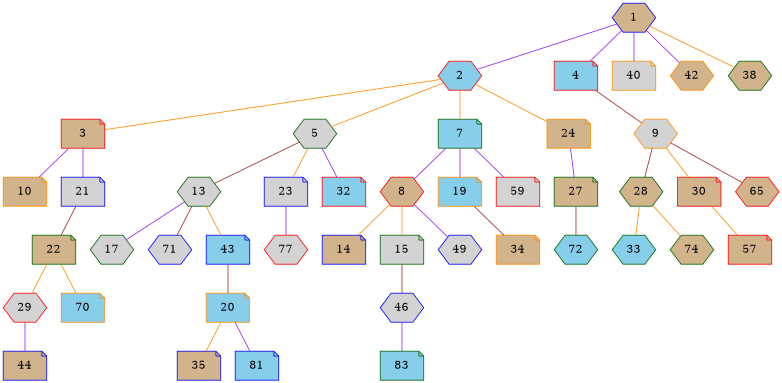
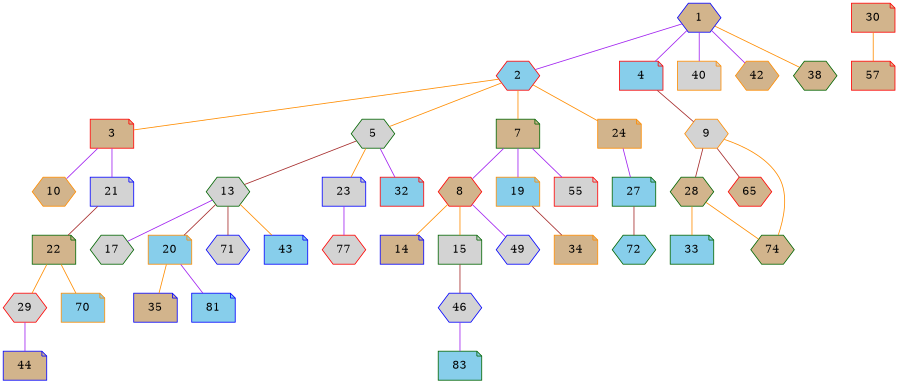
  graph {
    node [color=darkgreen fillcolor=tan shape=note style=filled]
    edge [color=purple]
    1 [color=blue shape=hexagon super="+18"]
    2 [color=red fillcolor=skyblue shape=hexagon]
    4 [color=red fillcolor=skyblue]
    40 [color=darkorange fillcolor=lightgrey super="+62"]
    42 [color=darkorange shape=hexagon]
    n6 [label=38 shape=hexagon super="+66+85+52"]
    3 [color=red super="+6"]
    5 [fillcolor=lightgrey shape=hexagon super="+11"]
-   7 [fillcolor=skyblue super="+37+39"]
+   7 [super="+37+39"]
    24 [color=darkorange]
    9 [color=darkorange fillcolor=lightgrey shape=hexagon super="+26"]
-   10 [color=darkorange]
+   10 [color=darkorange shape=hexagon]
    21 [color=blue fillcolor=lightgrey super="+51+58"]
    13 [fillcolor=lightgrey shape=hexagon super="+16+25"]
    23 [color=blue fillcolor=lightgrey]
    32 [color=red fillcolor=skyblue]
    8 [color=red shape=hexagon super="+12"]
    19 [color=darkorange fillcolor=skyblue]
-   59 [color=red fillcolor=lightgrey]
-   27
+   59 [color=red fillcolor=lightgrey label=55]
+   27 [fillcolor=skyblue]
    22
    28 [shape=hexagon]
    30 [color=red super="+36"]
    65 [color=red shape=hexagon]
    17 [fillcolor=lightgrey shape=hexagon super="+64"]
    20 [color=darkorange fillcolor=skyblue]
    n27 [color=blue fillcolor=lightgrey label=71 shape=hexagon]
    43 [color=blue fillcolor=skyblue super="+86"]
    77 [color=red fillcolor=lightgrey shape=hexagon]
    14 [color=blue super="+60"]
    15 [fillcolor=lightgrey super="+53"]
    49 [color=blue fillcolor=lightgrey shape=hexagon super="+82"]
    34 [color=darkorange]
    46 [color=blue fillcolor=lightgrey shape=hexagon]
-   33 [fillcolor=skyblue shape=hexagon]
+   33 [fillcolor=skyblue]
    74 [shape=hexagon]
    57 [color=red]
    35 [color=blue super="+88+56+61"]
    81 [color=blue fillcolor=skyblue]
    83 [fillcolor=skyblue]
    29 [color=red fillcolor=lightgrey shape=hexagon super="+55+73"]
    70 [color=darkorange fillcolor=skyblue]
    44 [color=blue]
    72 [fillcolor=skyblue shape=hexagon super="+76"]
    1 -- 2
    1 -- 4
    1 -- 40
    1 -- 42
    1 -- n6 [color=darkorange]
    2 -- 3 [color=darkorange]
    2 -- 5 [color=darkorange]
    2 -- 7 [color=darkorange]
    2 -- 24 [color=darkorange]
    4 -- 9 [color=brown]
    3 -- 10
    3 -- 21
    5 -- 13 [color=brown]
    5 -- 23 [color=darkorange]
    5 -- 32
    7 -- 8
    7 -- 19
    7 -- 59
    24 -- 27
    9 -- 28 [color=brown]
-   9 -- 30 [color=darkorange]
+   9 -- 74 [color=darkorange]
    9 -- 65 [color=brown]
    21 -- 22 [color=brown]
    13 -- 17
-   43 -- 20 [color=brown]
+   13 -- 20 [color=brown]
    13 -- n27 [color=brown]
    13 -- 43 [color=darkorange]
    23 -- 77
    8 -- 14 [color=darkorange]
    8 -- 15 [color=darkorange]
    8 -- 49
    19 -- 34 [color=brown]
    27 -- 72 [color=brown]
    22 -- 29 [color=darkorange]
    22 -- 70 [color=darkorange]
    28 -- 33 [color=darkorange]
    28 -- 74 [color=darkorange]
    30 -- 57 [color=darkorange]
    20 -- 35 [color=darkorange]
    20 -- 81
    15 -- 46 [color=brown]
    46 -- 83
    29 -- 44
  }
